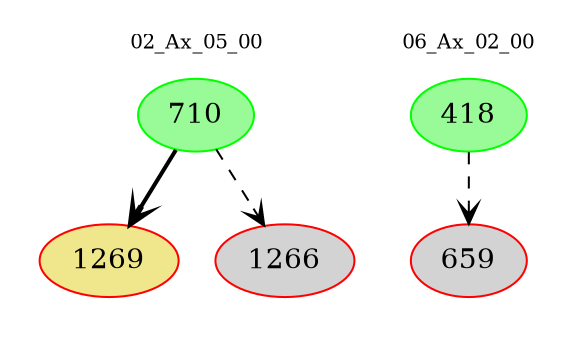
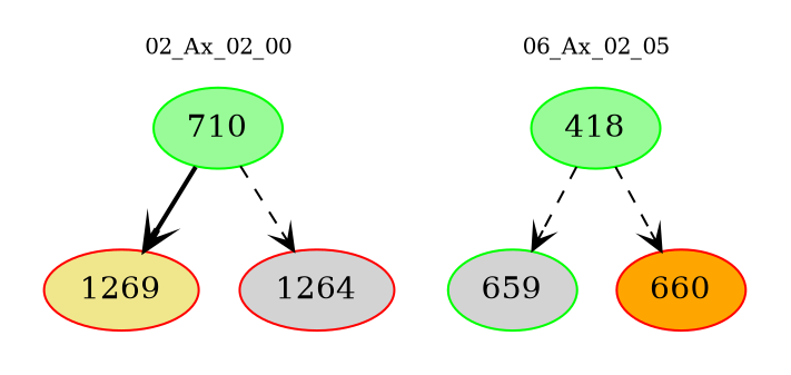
  digraph {
    node [color=red fillcolor=palegreen style=filled]
    edge [arrowhead=vee color=black style=dashed]
    n1 [color=green label=710]
    n2 [fillcolor=khaki label=1269]
-   n3 [fillcolor=lightgrey label=1266]
+   n3 [fillcolor=lightgrey label=1264]
    n4 [color=green label=418]
-   n5 [fillcolor=lightgrey label=659]
+   n5 [color=green fillcolor=lightgrey label=659]
+   n6 [fillcolor=orange label=660]
    subgraph cluster_1 {
      color=white
      fontsize=10
-     label="02_Ax_05_00"
+     label="02_Ax_02_00"
      n1
      n2
      n3
    }
    subgraph cluster_2 {
      color=white
      fontsize=10
-     label="06_Ax_02_00"
+     label="06_Ax_02_05"
      n4
      n5
+     n6
    }
    n1 -> n2 [style=bold]
    n1 -> n3
    n4 -> n5
+   n4 -> n6
  }
